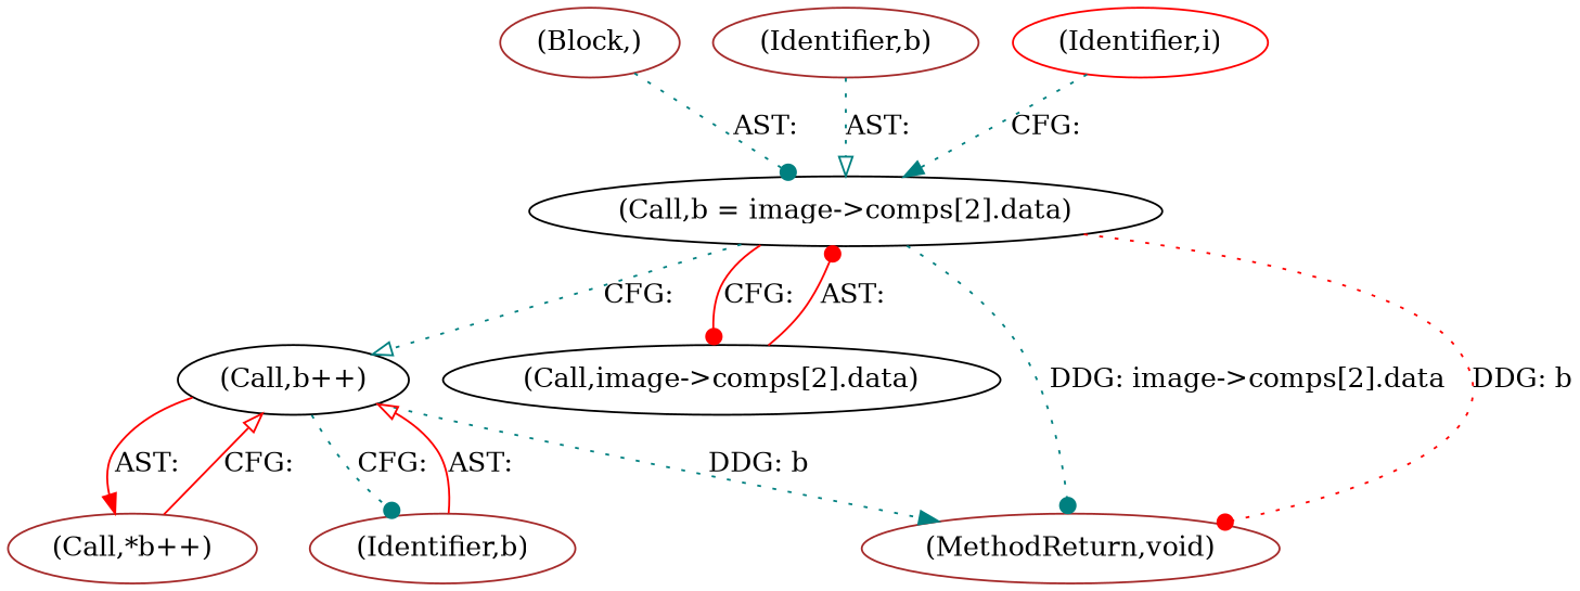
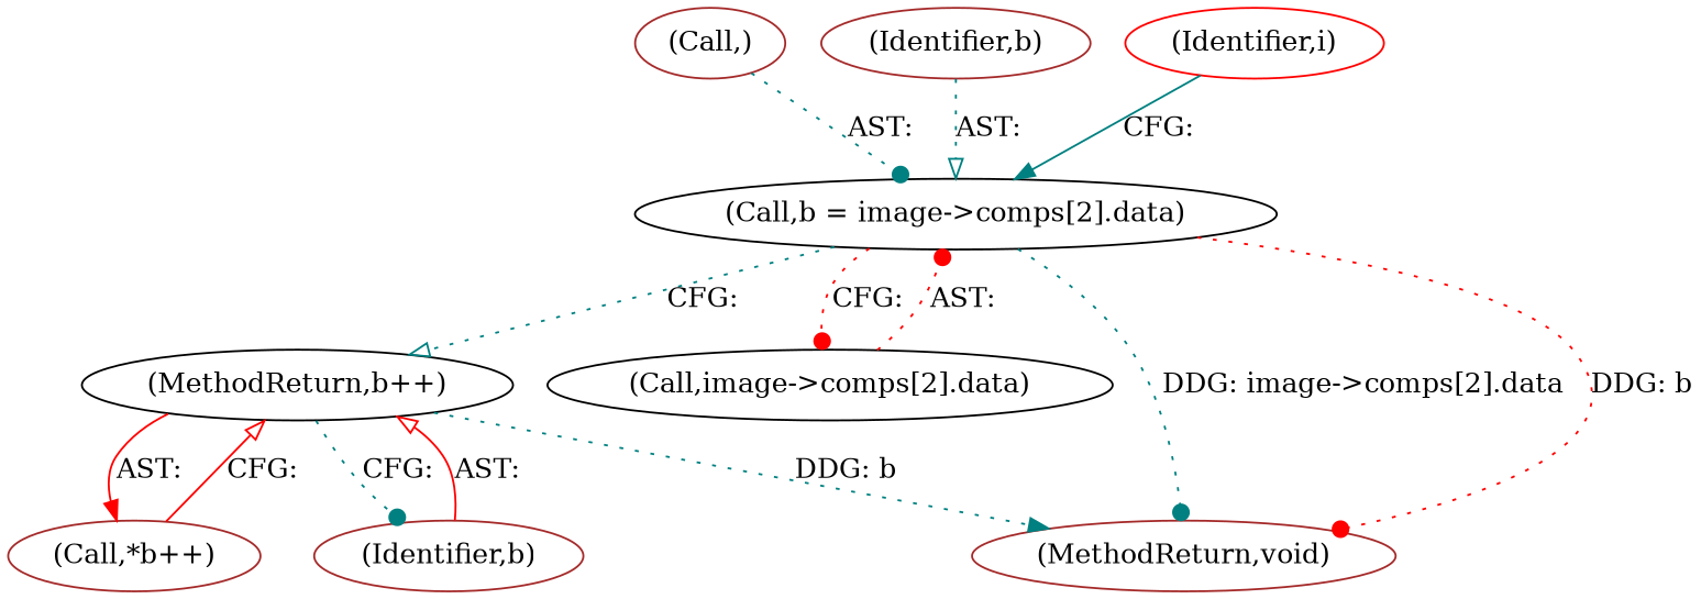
  digraph {
    node [color=brown]
    edge [arrowhead=dot color=teal style=dotted]
    n1 [color=black label="(Call,b = image->comps[2].data)"]
-   n2 [color=black label="(Call,b++)"]
+   n2 [color=black label="(MethodReturn,b++)"]
    n3 [color=black label="(Call,image->comps[2].data)"]
    n4 [label="(MethodReturn,void)"]
    n5 [label="(Call,*b++)"]
    n6 [label="(Identifier,b)"]
-   n7 [label="(Block,)"]
+   n7 [label="(Call,)"]
    n8 [label="(Identifier,b)"]
    n9 [color=red label="(Identifier,i)"]
    n1 -> n2 [arrowhead=onormal label="CFG: "]
-   n1 -> n3 [color=red label="CFG: " style=solid]
+   n1 -> n3 [color=red label="CFG: "]
    n1 -> n4 [label="DDG: image->comps[2].data"]
    n1 -> n4 [color=red label="DDG: b"]
    n2 -> n4 [arrowhead=normal label="DDG: b"]
    n2 -> n5 [arrowhead=normal color=red label="AST: " style=solid]
    n2 -> n6 [label="CFG: "]
-   n3 -> n1 [color=red label="AST: " style=solid]
+   n3 -> n1 [color=red label="AST: "]
    n5 -> n2 [arrowhead=onormal color=red label="CFG: " style=solid]
    n6 -> n2 [arrowhead=onormal color=red label="AST: " style=solid]
    n7 -> n1 [label="AST: "]
    n8 -> n1 [arrowhead=onormal label="AST: "]
-   n9 -> n1 [arrowhead=normal label="CFG: "]
+   n9 -> n1 [arrowhead=normal label="CFG: " style=solid]
  }
